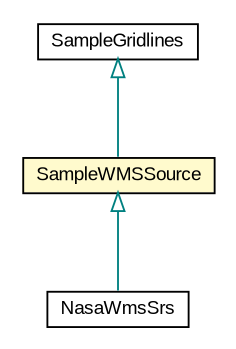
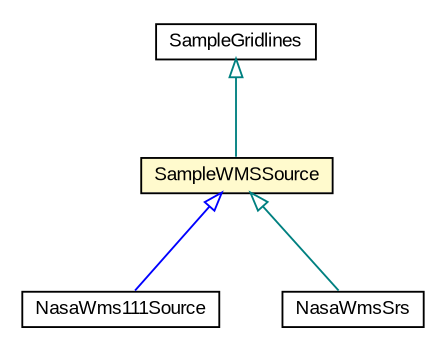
  digraph {
    nodesep=0.25
    ranksep=0.5
    node [fontcolor=black fontname=arial fontsize=10.0 shape=plaintext]
    edge [arrowtail=empty color=teal dir=back fontname=arial fontsize=10 headport=p labelfontname=arial labelfontsize=10 tailport=p]
    n1 [label=<<table title="org.osmdroid.samplefragments.data.SampleGridlines" border="0" cellborder="1" cellspacing="0" cellpadding="2" port="p" href="../data/SampleGridlines.html"> 		<tr><td><table border="0" cellspacing="0" cellpadding="1"> <tr><td align="center" balign="center"> SampleGridlines </td></tr> 		</table></td></tr> 		</table>>]
    n2 [label=<<table title="org.osmdroid.samplefragments.tilesources.SampleWMSSource" border="0" cellborder="1" cellspacing="0" cellpadding="2" port="p" bgcolor="lemonChiffon" href="./SampleWMSSource.html"> 		<tr><td><table border="0" cellspacing="0" cellpadding="1"> <tr><td align="center" balign="center"> SampleWMSSource </td></tr> 		</table></td></tr> 		</table>>]
+   n3 [label=<<table title="org.osmdroid.samplefragments.tilesources.NasaWms111Source" border="0" cellborder="1" cellspacing="0" cellpadding="2" port="p" href="./NasaWms111Source.html"> 		<tr><td><table border="0" cellspacing="0" cellpadding="1"> <tr><td align="center" balign="center"> NasaWms111Source </td></tr> 		</table></td></tr> 		</table>>]
    n4 [label=<<table title="org.osmdroid.samplefragments.tilesources.NasaWmsSrs" border="0" cellborder="1" cellspacing="0" cellpadding="2" port="p" href="./NasaWmsSrs.html"> 		<tr><td><table border="0" cellspacing="0" cellpadding="1"> <tr><td align="center" balign="center"> NasaWmsSrs </td></tr> 		</table></td></tr> 		</table>>]
    n1 -> n2
+   n2 -> n3 [color=blue]
    n2 -> n4
  }
